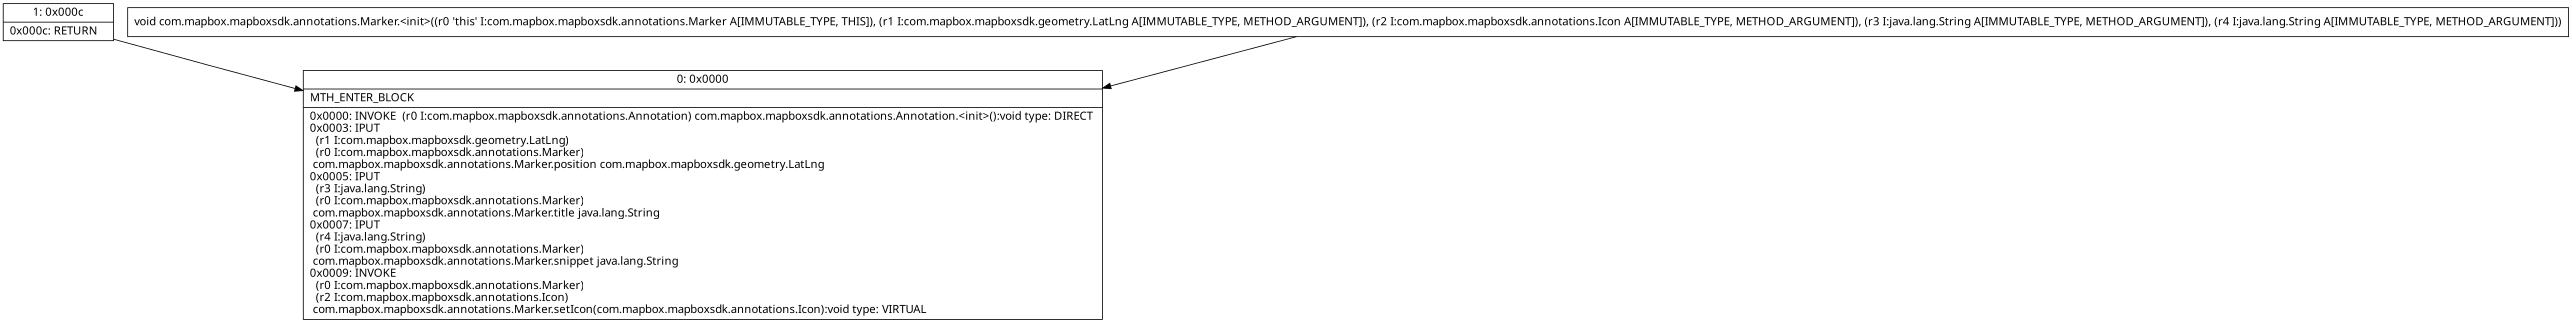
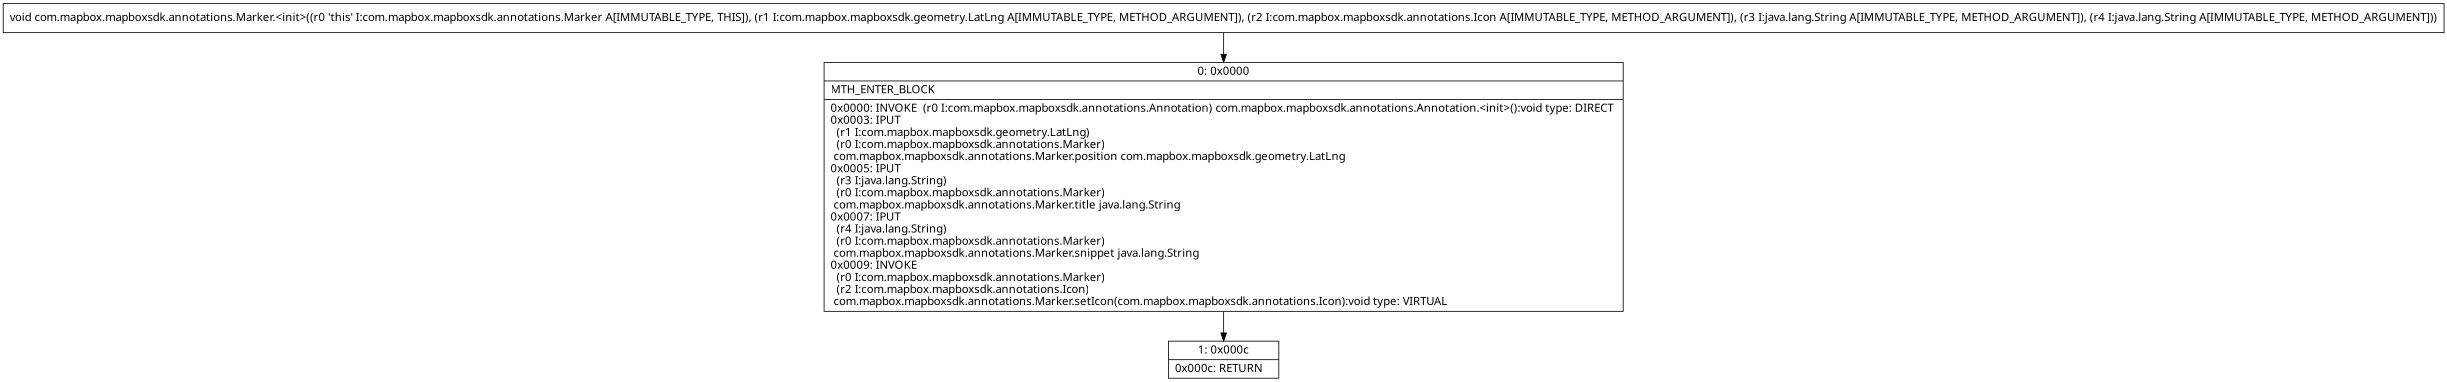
  digraph {
    fontname="Noto Sans"
    node [shape=record fontname="Noto Sans"]
    edge [fontname="Noto Sans"]
    n1 [label="{0\:\ 0x0000|MTH_ENTER_BLOCK\l|0x0000: INVOKE  (r0 I:com.mapbox.mapboxsdk.annotations.Annotation) com.mapbox.mapboxsdk.annotations.Annotation.\<init\>():void type: DIRECT \l0x0003: IPUT  \l  (r1 I:com.mapbox.mapboxsdk.geometry.LatLng)\l  (r0 I:com.mapbox.mapboxsdk.annotations.Marker)\l com.mapbox.mapboxsdk.annotations.Marker.position com.mapbox.mapboxsdk.geometry.LatLng \l0x0005: IPUT  \l  (r3 I:java.lang.String)\l  (r0 I:com.mapbox.mapboxsdk.annotations.Marker)\l com.mapbox.mapboxsdk.annotations.Marker.title java.lang.String \l0x0007: IPUT  \l  (r4 I:java.lang.String)\l  (r0 I:com.mapbox.mapboxsdk.annotations.Marker)\l com.mapbox.mapboxsdk.annotations.Marker.snippet java.lang.String \l0x0009: INVOKE  \l  (r0 I:com.mapbox.mapboxsdk.annotations.Marker)\l  (r2 I:com.mapbox.mapboxsdk.annotations.Icon)\l com.mapbox.mapboxsdk.annotations.Marker.setIcon(com.mapbox.mapboxsdk.annotations.Icon):void type: VIRTUAL \l}"]
    n2 [label="{1\:\ 0x000c|0x000c: RETURN   \l}"]
    n3 [label="{void com.mapbox.mapboxsdk.annotations.Marker.\<init\>((r0 'this' I:com.mapbox.mapboxsdk.annotations.Marker A[IMMUTABLE_TYPE, THIS]), (r1 I:com.mapbox.mapboxsdk.geometry.LatLng A[IMMUTABLE_TYPE, METHOD_ARGUMENT]), (r2 I:com.mapbox.mapboxsdk.annotations.Icon A[IMMUTABLE_TYPE, METHOD_ARGUMENT]), (r3 I:java.lang.String A[IMMUTABLE_TYPE, METHOD_ARGUMENT]), (r4 I:java.lang.String A[IMMUTABLE_TYPE, METHOD_ARGUMENT])) }"]
-   n2 -> n1
+   n1 -> n2
    n3 -> n1
  }
